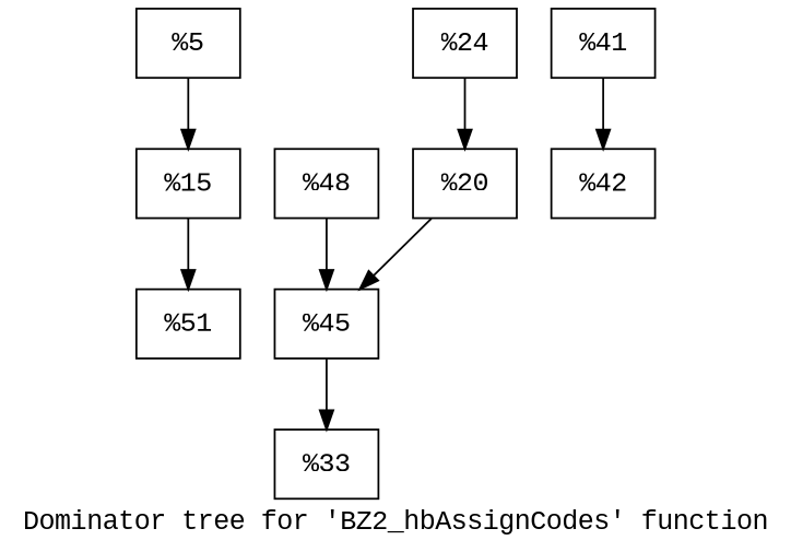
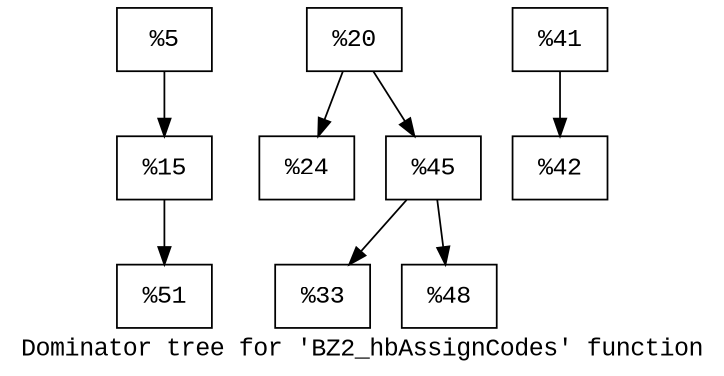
  digraph {
    fontname="Liberation Mono"
    label="Dominator tree for 'BZ2_hbAssignCodes' function"
    node [fontname="Liberation Mono" shape=record]
    edge [fontname="Liberation Mono"]
    n1 [label="{%5}"]
    n2 [label="{%15}"]
    n3 [label="{%51}"]
    n4 [label="{%20}"]
    n5 [label="{%24}"]
    n6 [label="{%45}"]
    n7 [label="{%33}"]
    n8 [label="{%48}"]
    n9 [label="{%41}"]
    n10 [label="{%42}"]
    n1 -> n2
    n2 -> n3
-   n5 -> n4
+   n4 -> n5
    n4 -> n6
    n6 -> n7
-   n8 -> n6
+   n6 -> n8
    n9 -> n10
  }
